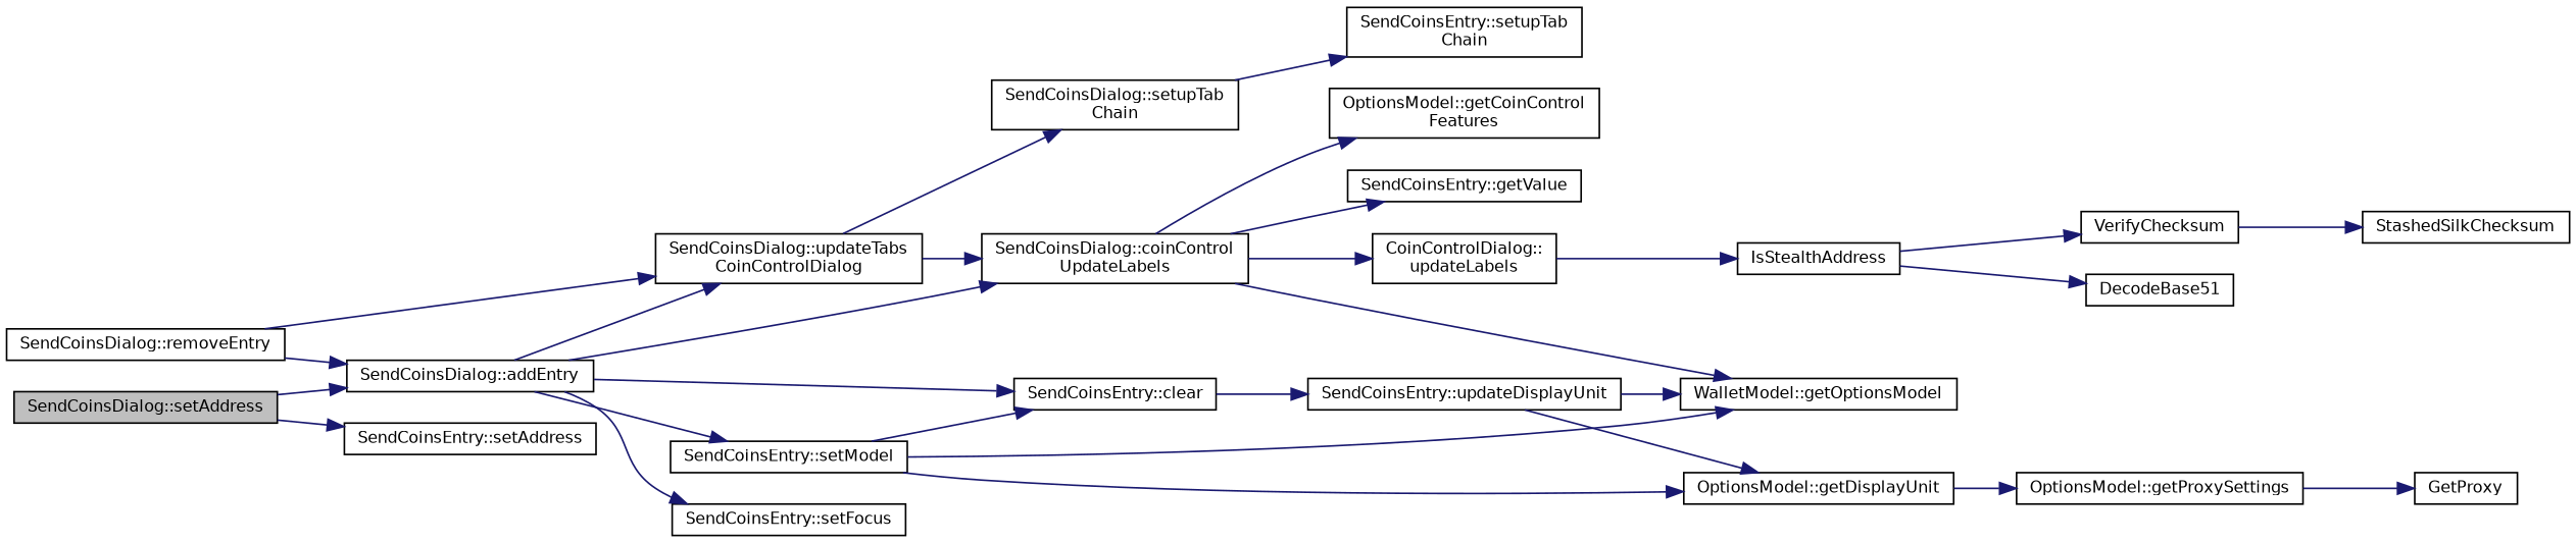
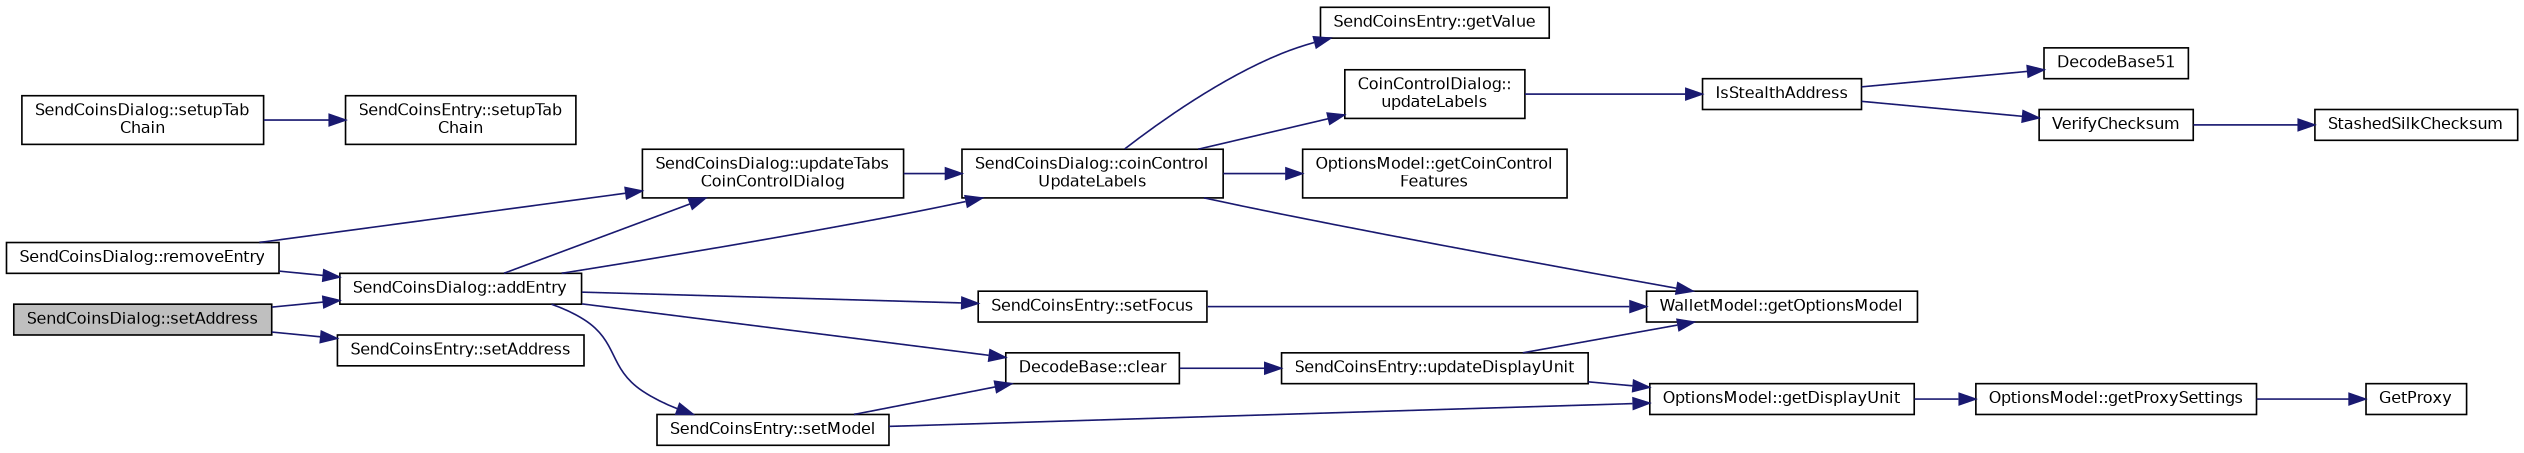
  digraph {
    rankdir=LR
    node [color=black fillcolor=white fontname=Helvetica fontsize=10 shape=record style=filled]
    edge [color=midnightblue fontname=Helvetica fontsize=10 labelfontname=Helvetica labelfontsize=10 style=solid]
    n1 [fillcolor=grey75 fontcolor=black height=0.2 label="SendCoinsDialog::setAddress" width=0.4]
    n2 [height=0.2 label="SendCoinsDialog::addEntry" width=0.4]
    n3 [height=0.2 label="SendCoinsEntry::setAddress" width=0.4]
    n4 [height=0.2 label="SendCoinsEntry::setModel" width=0.4]
-   n5 [height=0.2 label="SendCoinsEntry::clear" width=0.4]
+   n5 [height=0.2 label="DecodeBase::clear" width=0.4]
    n6 [height=0.2 label="SendCoinsDialog::updateTabs\lCoinControlDialog" width=0.4]
    n7 [height=0.2 label="SendCoinsDialog::coinControl\lUpdateLabels" width=0.4]
    n8 [height=0.2 label="SendCoinsEntry::setFocus" width=0.4]
    n9 [height=0.2 label="WalletModel::getOptionsModel" width=0.4]
    n10 [height=0.2 label="OptionsModel::getDisplayUnit" width=0.4]
    n11 [height=0.2 label="SendCoinsEntry::updateDisplayUnit" width=0.4]
    n12 [height=0.2 label="SendCoinsDialog::removeEntry" width=0.4]
    n13 [height=0.2 label="SendCoinsDialog::setupTab\lChain" width=0.4]
    n14 [height=0.2 label="OptionsModel::getCoinControl\lFeatures" width=0.4]
    n15 [height=0.2 label="SendCoinsEntry::getValue" width=0.4]
    n16 [height=0.2 label="CoinControlDialog::\lupdateLabels" width=0.4]
    n17 [height=0.2 label="OptionsModel::getProxySettings" width=0.4]
    n18 [height=0.2 label=GetProxy width=0.4]
    n19 [height=0.2 label="SendCoinsEntry::setupTab\lChain" width=0.4]
    n20 [height=0.2 label=IsStealthAddress width=0.4]
    n21 [height=0.2 label=DecodeBase51 width=0.4]
    n22 [height=0.2 label=VerifyChecksum width=0.4]
    n23 [height=0.2 label=StashedSilkChecksum width=0.4]
    n1 -> n2
    n1 -> n3
    n2 -> n4
    n2 -> n5
    n2 -> n6
    n2 -> n7
    n2 -> n8
    n4 -> n5
-   n4 -> n9
+   n8 -> n9
    n4 -> n10
    n5 -> n11
    n6 -> n7
-   n6 -> n13
    n7 -> n9
    n7 -> n14
    n7 -> n15
    n7 -> n16
    n10 -> n17
    n11 -> n9
    n11 -> n10
    n12 -> n2
    n12 -> n6
    n13 -> n19
    n16 -> n20
    n17 -> n18
    n20 -> n21
    n20 -> n22
    n22 -> n23
  }
